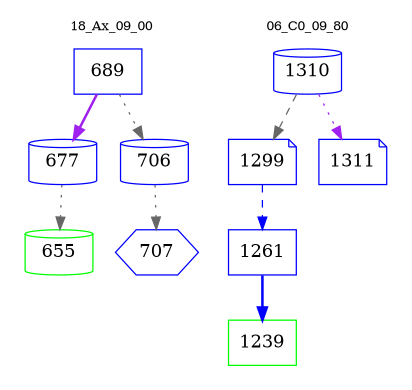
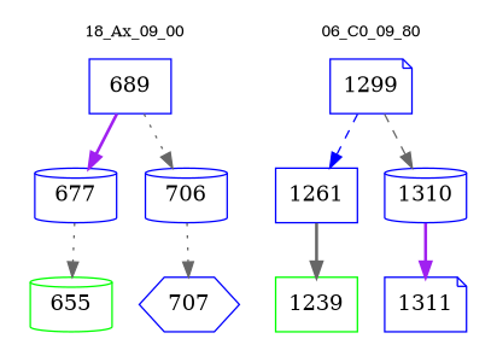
  digraph {
    node [color=blue shape=cylinder]
    edge [color=gray40 style=bold]
    n1 [label=689 shape=box]
    n2 [label=677]
    n3 [label=706]
    n4 [color=green label=655]
    n5 [label=707 shape=hexagon]
    n6 [label=1299 shape=note]
    n7 [label=1261 shape=box]
    n8 [label=1310]
    n9 [color=green label=1239 shape=box]
    n10 [label=1311 shape=note]
    subgraph cluster_1 {
      color=white
      fontsize=10
      label="18_Ax_09_00"
      n1
      n2
      n3
      n4
      n5
    }
    subgraph cluster_2 {
      color=white
      fontsize=10
      label="06_C0_09_80"
      n6
      n7
      n8
      n9
      n10
    }
    n1 -> n2 [color=purple]
    n1 -> n3 [style=dotted]
    n2 -> n4 [style=dotted]
    n3 -> n5 [style=dotted]
    n6 -> n7 [color=blue style=dashed]
-   n8 -> n6 [style=dashed]
-   n7 -> n9 [color=blue]
-   n8 -> n10 [color=purple style=dotted]
+   n6 -> n8 [style=dashed]
+   n7 -> n9
+   n8 -> n10 [color=purple]
  }
